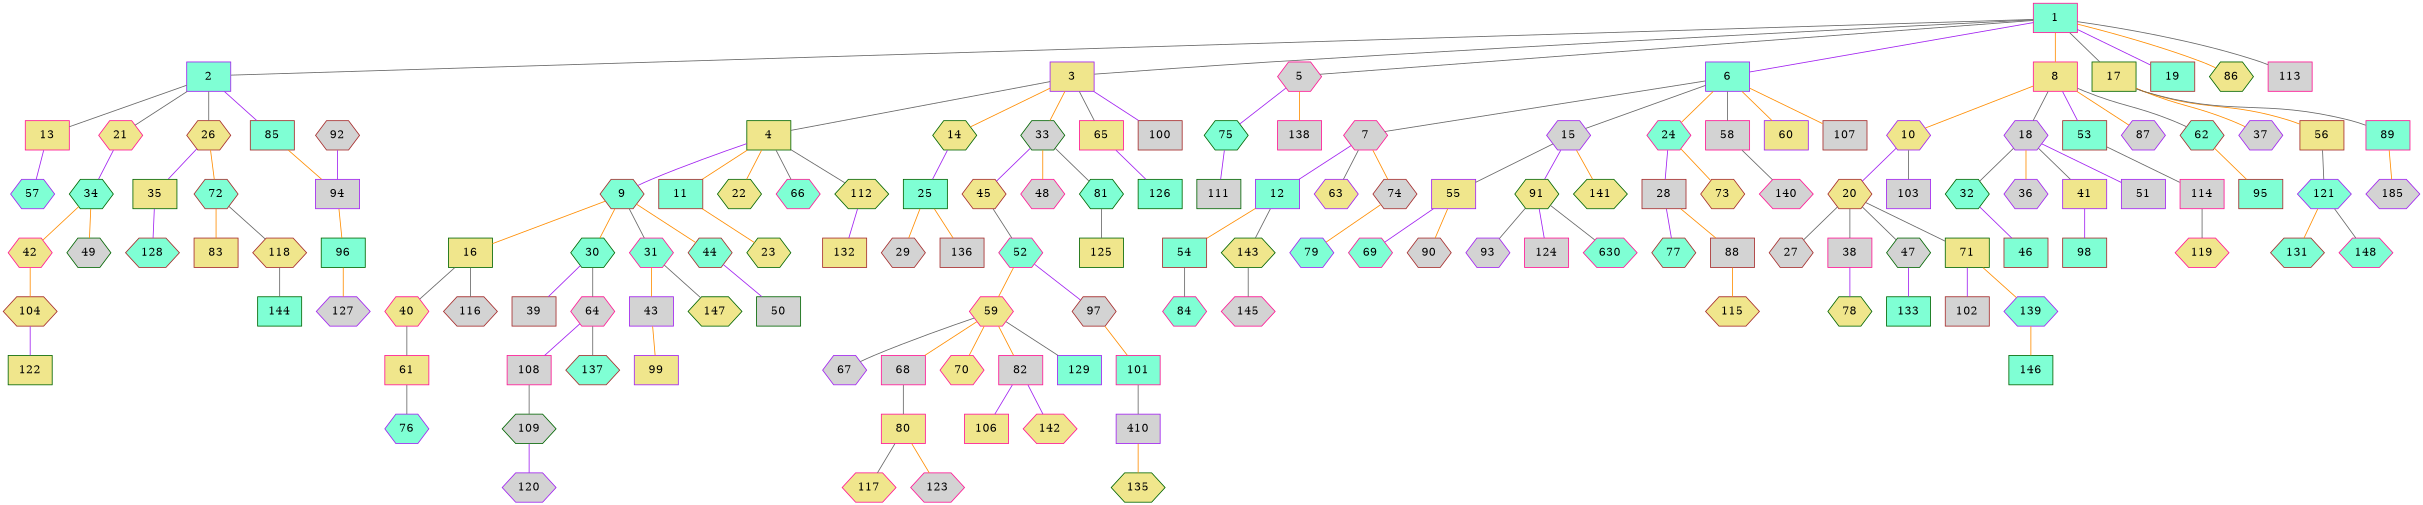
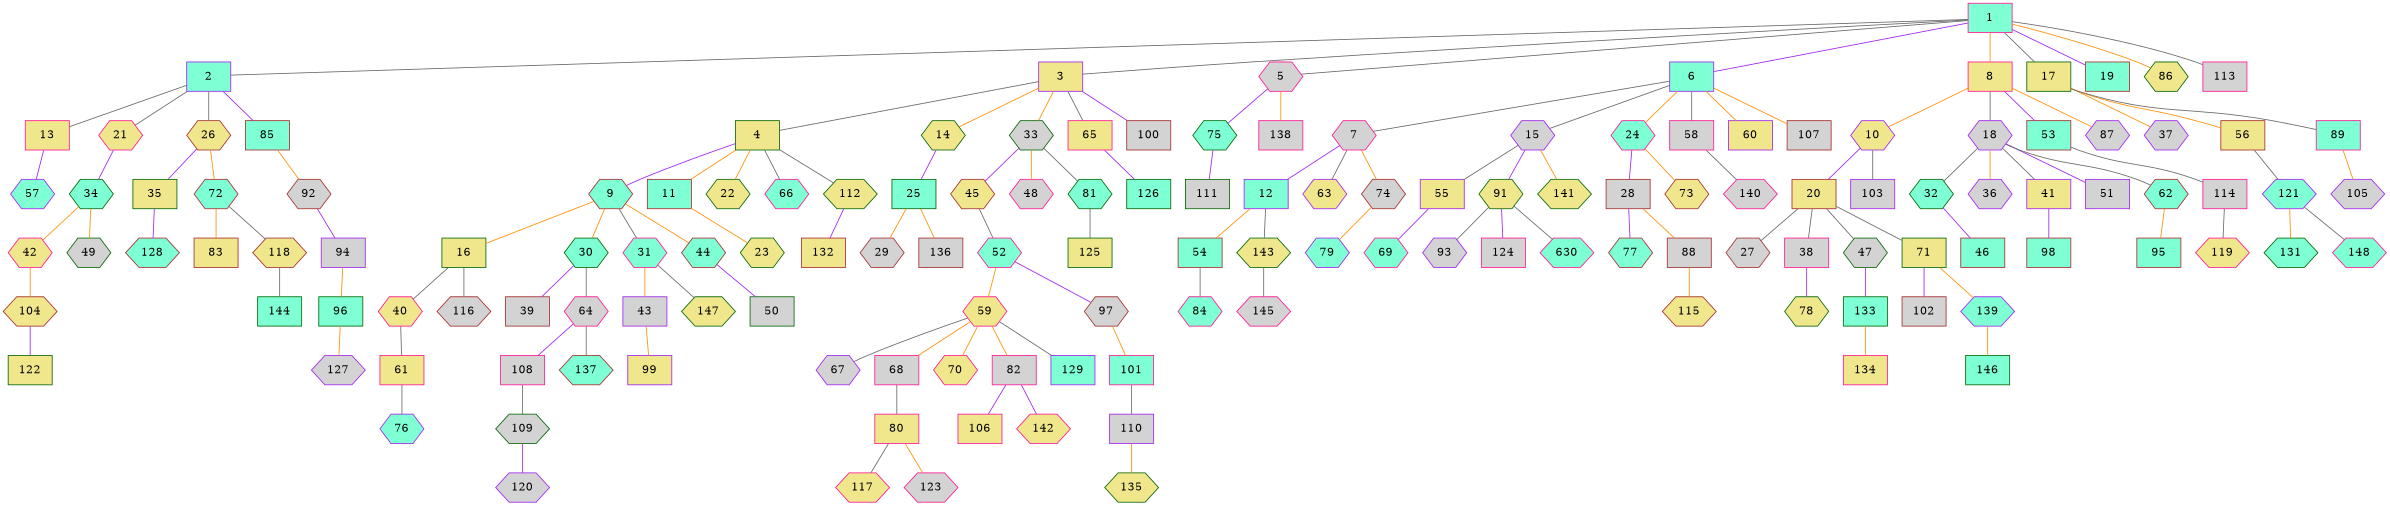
  graph {
    node [color=deeppink fillcolor=lightgrey shape=hexagon style=filled]
    edge [color=gray40]
    1 [fillcolor=aquamarine shape=box]
    2 [color=purple fillcolor=aquamarine shape=box]
    3 [color=purple fillcolor=khaki shape=box]
    5
    6 [color=purple fillcolor=aquamarine shape=box]
    8 [fillcolor=khaki shape=box]
    17 [color=darkgreen fillcolor=khaki shape=box]
    19 [color=brown fillcolor=aquamarine shape=box]
    86 [color=darkgreen fillcolor=khaki]
    113 [shape=box]
    13 [fillcolor=khaki shape=box]
    21 [fillcolor=khaki]
    26 [color=brown fillcolor=khaki]
    85 [color=brown fillcolor=aquamarine shape=box]
    4 [color=darkgreen fillcolor=khaki shape=box]
    14 [color=darkgreen fillcolor=khaki]
    33 [color=darkgreen]
    65 [fillcolor=khaki shape=box]
    100 [color=brown shape=box]
    75 [color=darkgreen fillcolor=aquamarine]
    138 [shape=box]
    7
    15 [color=purple]
    24 [fillcolor=aquamarine]
    58 [shape=box]
    60 [color=purple fillcolor=khaki shape=box]
    107 [color=brown shape=box]
    10 [color=purple fillcolor=khaki]
    18 [color=purple]
    53 [color=brown fillcolor=aquamarine shape=box]
    87 [color=purple]
    37 [color=purple]
    56 [color=brown fillcolor=khaki shape=box]
    89 [fillcolor=aquamarine shape=box]
    57 [color=purple fillcolor=aquamarine]
    34 [color=darkgreen fillcolor=aquamarine]
    35 [color=darkgreen fillcolor=khaki shape=box]
    72 [color=brown fillcolor=aquamarine]
    92 [color=brown]
    9 [color=brown fillcolor=aquamarine]
    11 [color=brown fillcolor=aquamarine shape=box]
    22 [color=darkgreen fillcolor=khaki]
    66 [fillcolor=aquamarine]
    112 [color=darkgreen fillcolor=khaki]
    25 [color=darkgreen fillcolor=aquamarine shape=box]
    45 [color=brown fillcolor=khaki]
    48
    81 [color=darkgreen fillcolor=aquamarine]
    126 [color=darkgreen fillcolor=aquamarine shape=box]
    16 [color=darkgreen fillcolor=khaki shape=box]
    30 [color=darkgreen fillcolor=aquamarine]
    31 [fillcolor=aquamarine]
    44 [color=brown fillcolor=aquamarine]
    23 [color=darkgreen fillcolor=khaki]
    132 [color=brown fillcolor=khaki shape=box]
    111 [color=darkgreen shape=box]
    12 [color=purple fillcolor=aquamarine shape=box]
    63 [color=purple fillcolor=khaki]
    74 [color=brown]
    55 [color=purple fillcolor=khaki shape=box]
    91 [color=darkgreen fillcolor=khaki]
    141 [color=darkgreen fillcolor=khaki]
    28 [color=brown shape=box]
    73 [color=brown fillcolor=khaki]
    140
    54 [color=brown fillcolor=aquamarine shape=box]
    143 [color=darkgreen fillcolor=khaki]
    79 [color=purple fillcolor=aquamarine]
-   20 [color=brown fillcolor=khaki]
+   20 [color=brown fillcolor=khaki shape=box]
    103 [color=purple shape=box]
    32 [color=darkgreen fillcolor=aquamarine]
    36 [color=purple]
    41 [color=purple fillcolor=khaki shape=box]
    51 [color=purple shape=box]
    62 [color=brown fillcolor=aquamarine]
    114 [shape=box]
    40 [fillcolor=khaki]
    116 [color=brown]
    39 [color=brown shape=box]
    64
    43 [color=purple shape=box]
    147 [color=darkgreen fillcolor=khaki]
    50 [color=darkgreen shape=box]
    27 [color=brown]
    38 [shape=box]
    47 [color=darkgreen]
    71 [color=darkgreen fillcolor=khaki shape=box]
    84 [fillcolor=aquamarine]
    145
    29 [color=brown]
    136 [color=brown shape=box]
    69 [fillcolor=aquamarine]
-   90 [color=brown]
    93 [color=purple]
    124 [shape=box]
    n96 [fillcolor=aquamarine label=630]
    61 [fillcolor=khaki shape=box]
    121 [color=purple fillcolor=aquamarine]
-   105 [color=purple label=185]
+   105 [color=purple]
    46 [color=brown fillcolor=aquamarine shape=box]
    98 [color=brown fillcolor=aquamarine shape=box]
    95 [color=brown fillcolor=aquamarine shape=box]
    78 [color=darkgreen fillcolor=khaki]
    133 [color=darkgreen fillcolor=aquamarine shape=box]
    102 [color=brown shape=box]
    139 [color=purple fillcolor=aquamarine]
    42 [fillcolor=khaki]
    49 [color=darkgreen]
    77 [color=brown fillcolor=aquamarine]
    88 [color=brown shape=box]
    128 [color=brown fillcolor=aquamarine]
    83 [color=brown fillcolor=khaki shape=box]
    118 [color=brown fillcolor=khaki]
    115 [color=brown fillcolor=khaki]
    108 [shape=box]
    137 [color=brown fillcolor=aquamarine]
    99 [color=purple fillcolor=khaki shape=box]
    52 [fillcolor=aquamarine]
    125 [color=darkgreen fillcolor=khaki shape=box]
    104 [color=brown fillcolor=khaki]
    76 [color=purple fillcolor=aquamarine]
    122 [color=darkgreen fillcolor=khaki shape=box]
    59 [fillcolor=khaki]
    97 [color=brown]
+   134 [fillcolor=khaki shape=box]
    67 [color=purple]
    68 [shape=box]
    70 [fillcolor=khaki]
    82 [shape=box]
    129 [color=purple fillcolor=aquamarine shape=box]
    101 [fillcolor=aquamarine shape=box]
    119 [fillcolor=khaki]
-   131 [color=brown fillcolor=aquamarine]
+   131 [color=darkgreen fillcolor=aquamarine]
    148 [fillcolor=aquamarine]
    80 [fillcolor=khaki shape=box]
    106 [fillcolor=khaki shape=box]
    142 [fillcolor=khaki]
    109 [color=darkgreen]
    117 [fillcolor=khaki]
    123
    146 [color=darkgreen fillcolor=aquamarine shape=box]
    144 [color=darkgreen fillcolor=aquamarine shape=box]
    94 [color=purple shape=box]
    96 [color=darkgreen fillcolor=aquamarine shape=box]
    127 [color=purple]
-   110 [color=purple shape=box label=410]
+   110 [color=purple shape=box]
    135 [color=darkgreen fillcolor=khaki]
    120 [color=purple]
    1 -- 2
    1 -- 3
    1 -- 5
    1 -- 6 [color=purple]
    1 -- 8 [color=darkorange]
    1 -- 17
    1 -- 19 [color=purple]
    1 -- 86 [color=darkorange]
    1 -- 113
    2 -- 13
    2 -- 21
    2 -- 26
    2 -- 85 [color=purple]
    3 -- 4
    3 -- 14 [color=darkorange]
    3 -- 33 [color=darkorange]
    3 -- 65
    3 -- 100 [color=purple]
    5 -- 75 [color=purple]
    5 -- 138 [color=darkorange]
    6 -- 7
    6 -- 15
    6 -- 24 [color=darkorange]
    6 -- 58
    6 -- 60 [color=darkorange]
    6 -- 107 [color=darkorange]
    8 -- 10 [color=darkorange]
    8 -- 18
    8 -- 53 [color=purple]
    8 -- 87 [color=darkorange]
    17 -- 37 [color=darkorange]
    17 -- 56 [color=darkorange]
    17 -- 89
    13 -- 57 [color=purple]
    21 -- 34 [color=purple]
    26 -- 35 [color=purple]
    26 -- 72 [color=darkorange]
-   85 -- 94 [color=darkorange]
+   85 -- 92 [color=darkorange]
    4 -- 9 [color=purple]
    4 -- 11 [color=darkorange]
    4 -- 22 [color=darkorange]
    4 -- 66
    4 -- 112
    14 -- 25 [color=purple]
    33 -- 45 [color=purple]
    33 -- 48 [color=darkorange]
    33 -- 81
    65 -- 126 [color=purple]
    75 -- 111 [color=purple]
    7 -- 12 [color=purple]
    7 -- 63
    7 -- 74 [color=darkorange]
    15 -- 55
    15 -- 91 [color=purple]
    15 -- 141 [color=darkorange]
    24 -- 28 [color=purple]
    24 -- 73 [color=darkorange]
    58 -- 140
    10 -- 20 [color=purple]
    10 -- 103
    18 -- 32
    18 -- 36 [color=darkorange]
    18 -- 41
    18 -- 51 [color=purple]
-   8 -- 62
+   18 -- 62
    53 -- 114
    56 -- 121
    89 -- 105 [color=darkorange]
    34 -- 42 [color=darkorange]
    34 -- 49 [color=darkorange]
    35 -- 128 [color=purple]
    72 -- 83 [color=darkorange]
    72 -- 118
    92 -- 94 [color=purple]
    9 -- 16 [color=darkorange]
    9 -- 30 [color=darkorange]
    9 -- 31
    9 -- 44 [color=darkorange]
    11 -- 23 [color=darkorange]
    112 -- 132 [color=purple]
    25 -- 29 [color=darkorange]
    25 -- 136 [color=darkorange]
    45 -- 52
    81 -- 125
    16 -- 40
    16 -- 116
    30 -- 39 [color=purple]
    30 -- 64
    31 -- 43 [color=darkorange]
    31 -- 147
    44 -- 50 [color=purple]
    12 -- 54 [color=darkorange]
    12 -- 143
    74 -- 79 [color=darkorange]
    55 -- 69 [color=purple]
-   55 -- 90 [color=darkorange]
    91 -- 93
    91 -- 124 [color=purple]
    91 -- n96
    28 -- 77 [color=purple]
    28 -- 88 [color=darkorange]
    54 -- 84
    143 -- 145
    20 -- 27
    20 -- 38
    20 -- 47
    20 -- 71
    32 -- 46 [color=purple]
    41 -- 98 [color=purple]
    62 -- 95 [color=darkorange]
    114 -- 119
    40 -- 61
    64 -- 108 [color=purple]
    64 -- 137
    43 -- 99 [color=darkorange]
    38 -- 78 [color=purple]
    47 -- 133 [color=purple]
    71 -- 102 [color=purple]
    71 -- 139 [color=darkorange]
    61 -- 76
    121 -- 131 [color=darkorange]
    121 -- 148
+   133 -- 134 [color=darkorange]
    139 -- 146 [color=darkorange]
    42 -- 104 [color=darkorange]
    88 -- 115 [color=darkorange]
    118 -- 144
    108 -- 109
    52 -- 59 [color=darkorange]
    52 -- 97 [color=purple]
    104 -- 122 [color=purple]
    59 -- 67
    59 -- 68 [color=darkorange]
    59 -- 70 [color=darkorange]
    59 -- 82 [color=darkorange]
    59 -- 129
    97 -- 101 [color=darkorange]
    68 -- 80
    82 -- 106 [color=purple]
    82 -- 142 [color=purple]
    101 -- 110
    80 -- 117
    80 -- 123 [color=darkorange]
    109 -- 120 [color=purple]
    94 -- 96 [color=darkorange]
    96 -- 127 [color=darkorange]
    110 -- 135 [color=darkorange]
  }
